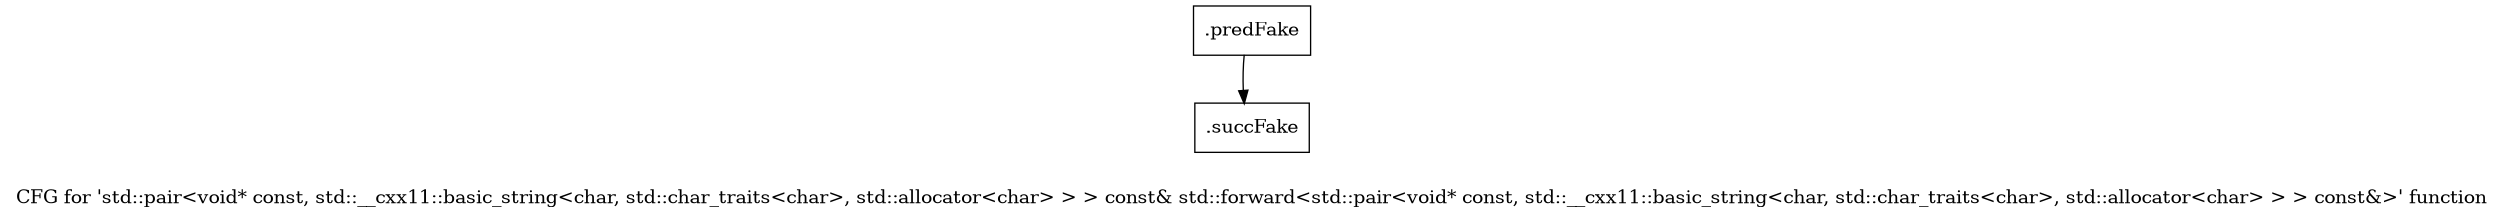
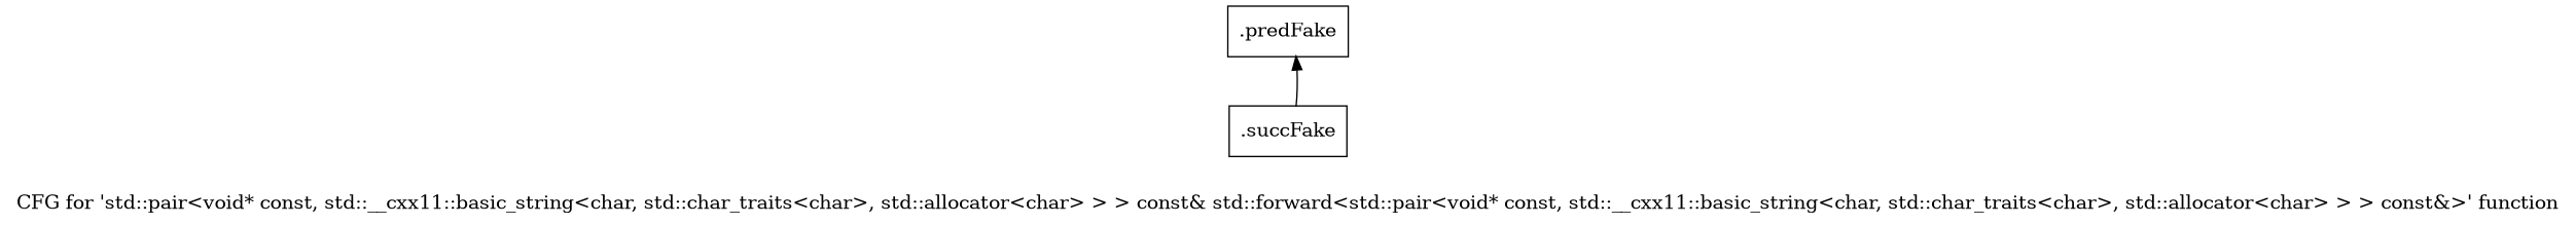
  digraph {
    label="CFG for 'std::pair\<void* const, std::__cxx11::basic_string\<char, std::char_traits\<char\>, std::allocator\<char\> \> \> const& std::forward\<std::pair\<void* const, std::__cxx11::basic_string\<char, std::char_traits\<char\>, std::allocator\<char\> \> \> const&\>' function"
    node [shape=record]
    n1 [label="{.predFake}"]
    n2 [filename="/media/miguel/NewVolume/Linux/Xilinx/Vitis_HLS/2020.2/tps/lnx64/gcc-6.2.0/lib/gcc/x86_64-pc-linux-gnu/6.2.0/../../../../include/c++/6.2.0/bits/move.h" label="{.succFake}" linenumber=77]
-   n1 -> n2 [execusionnum=2 filename="/media/miguel/NewVolume/Linux/Xilinx/Vitis_HLS/2020.2/tps/lnx64/gcc-6.2.0/lib/gcc/x86_64-pc-linux-gnu/6.2.0/../../../../include/c++/6.2.0/bits/move.h"]
+   n2 -> n1 [execusionnum=2 filename="/media/miguel/NewVolume/Linux/Xilinx/Vitis_HLS/2020.2/tps/lnx64/gcc-6.2.0/lib/gcc/x86_64-pc-linux-gnu/6.2.0/../../../../include/c++/6.2.0/bits/move.h"]
  }
